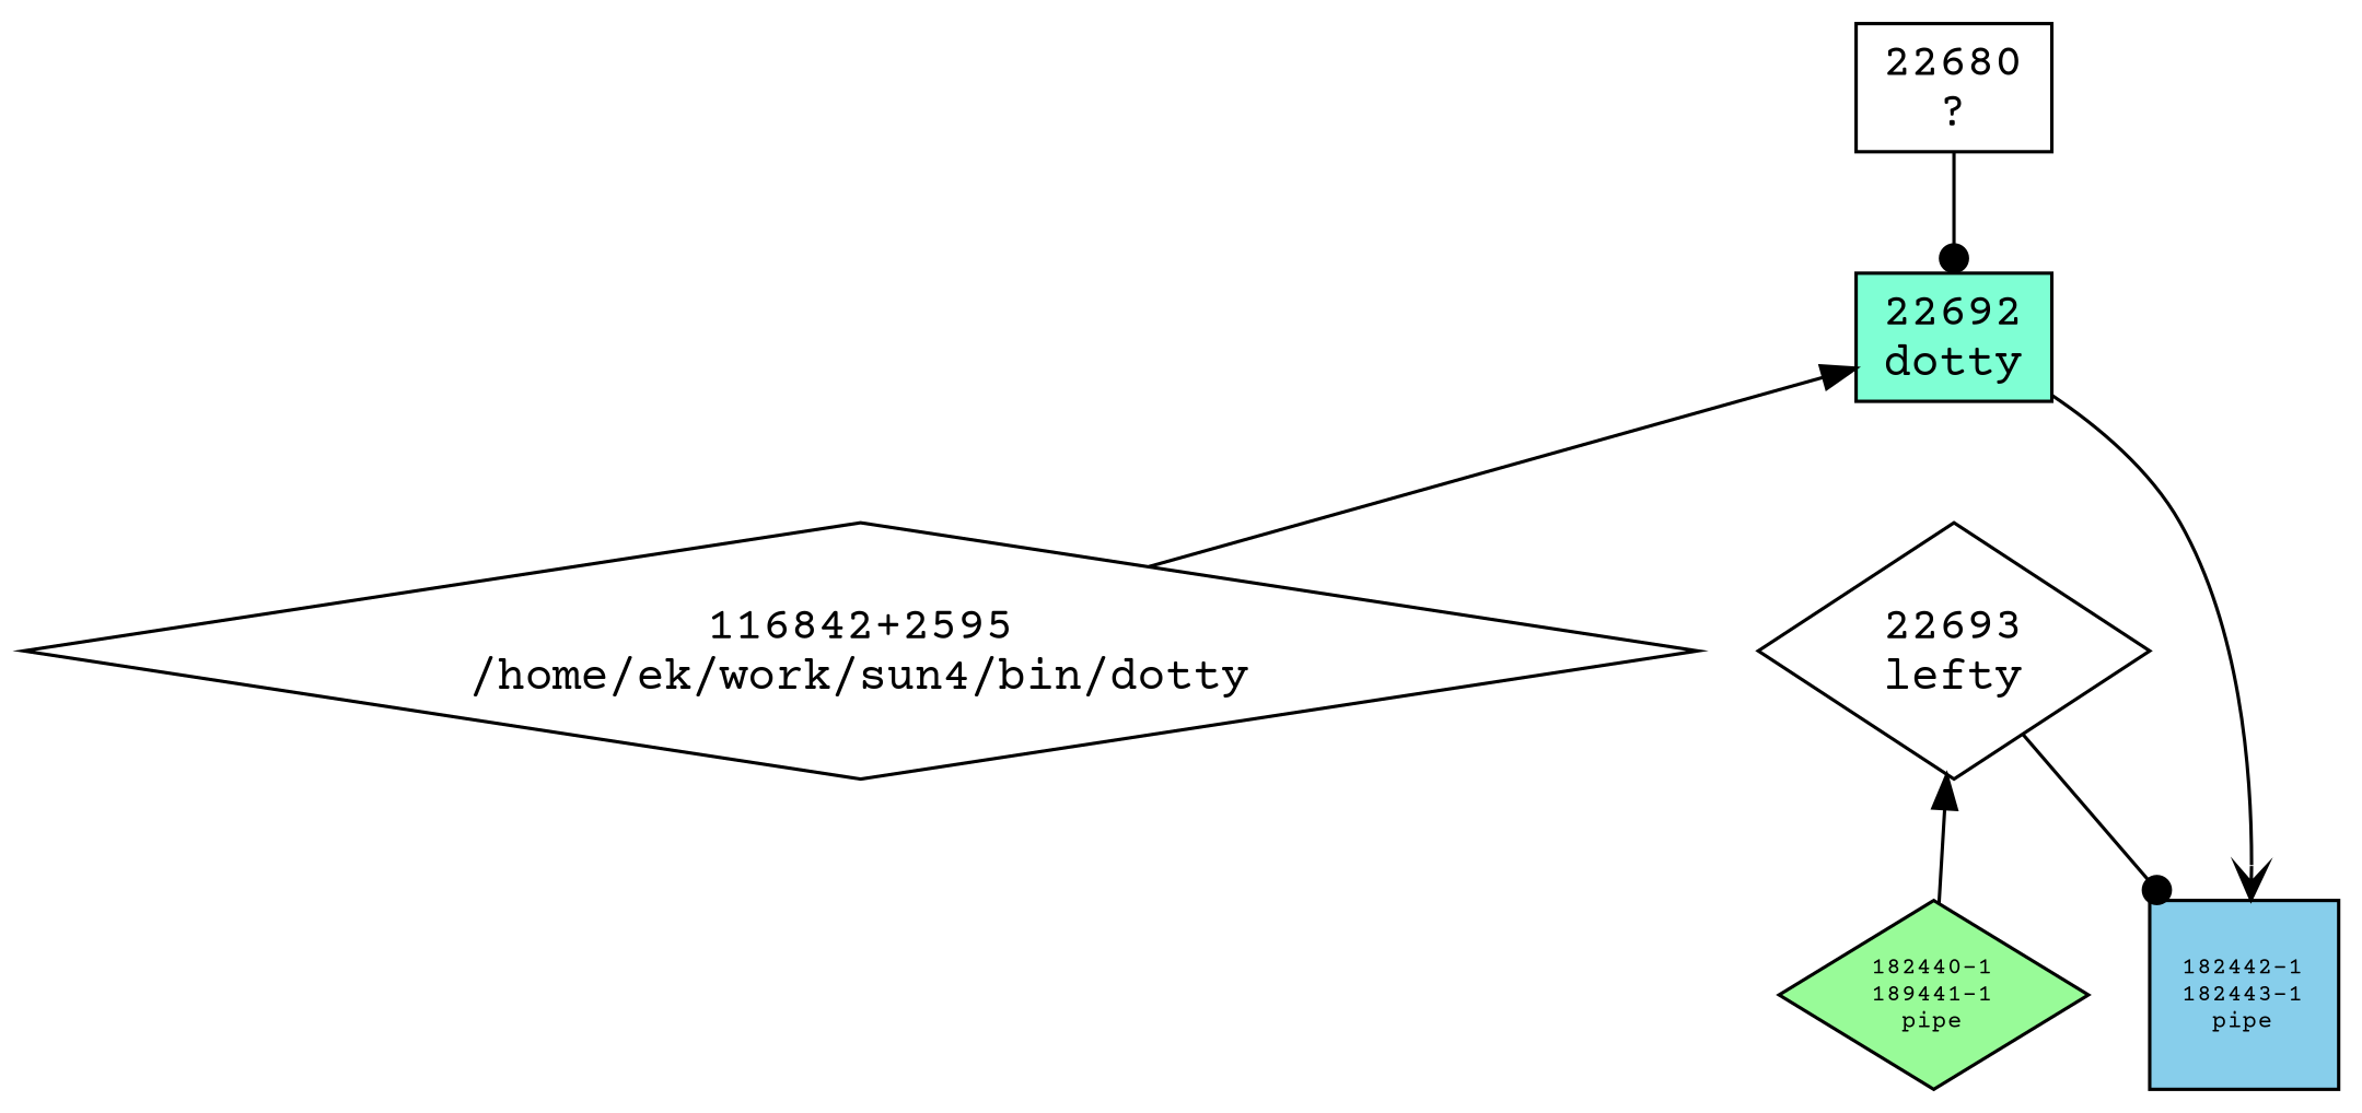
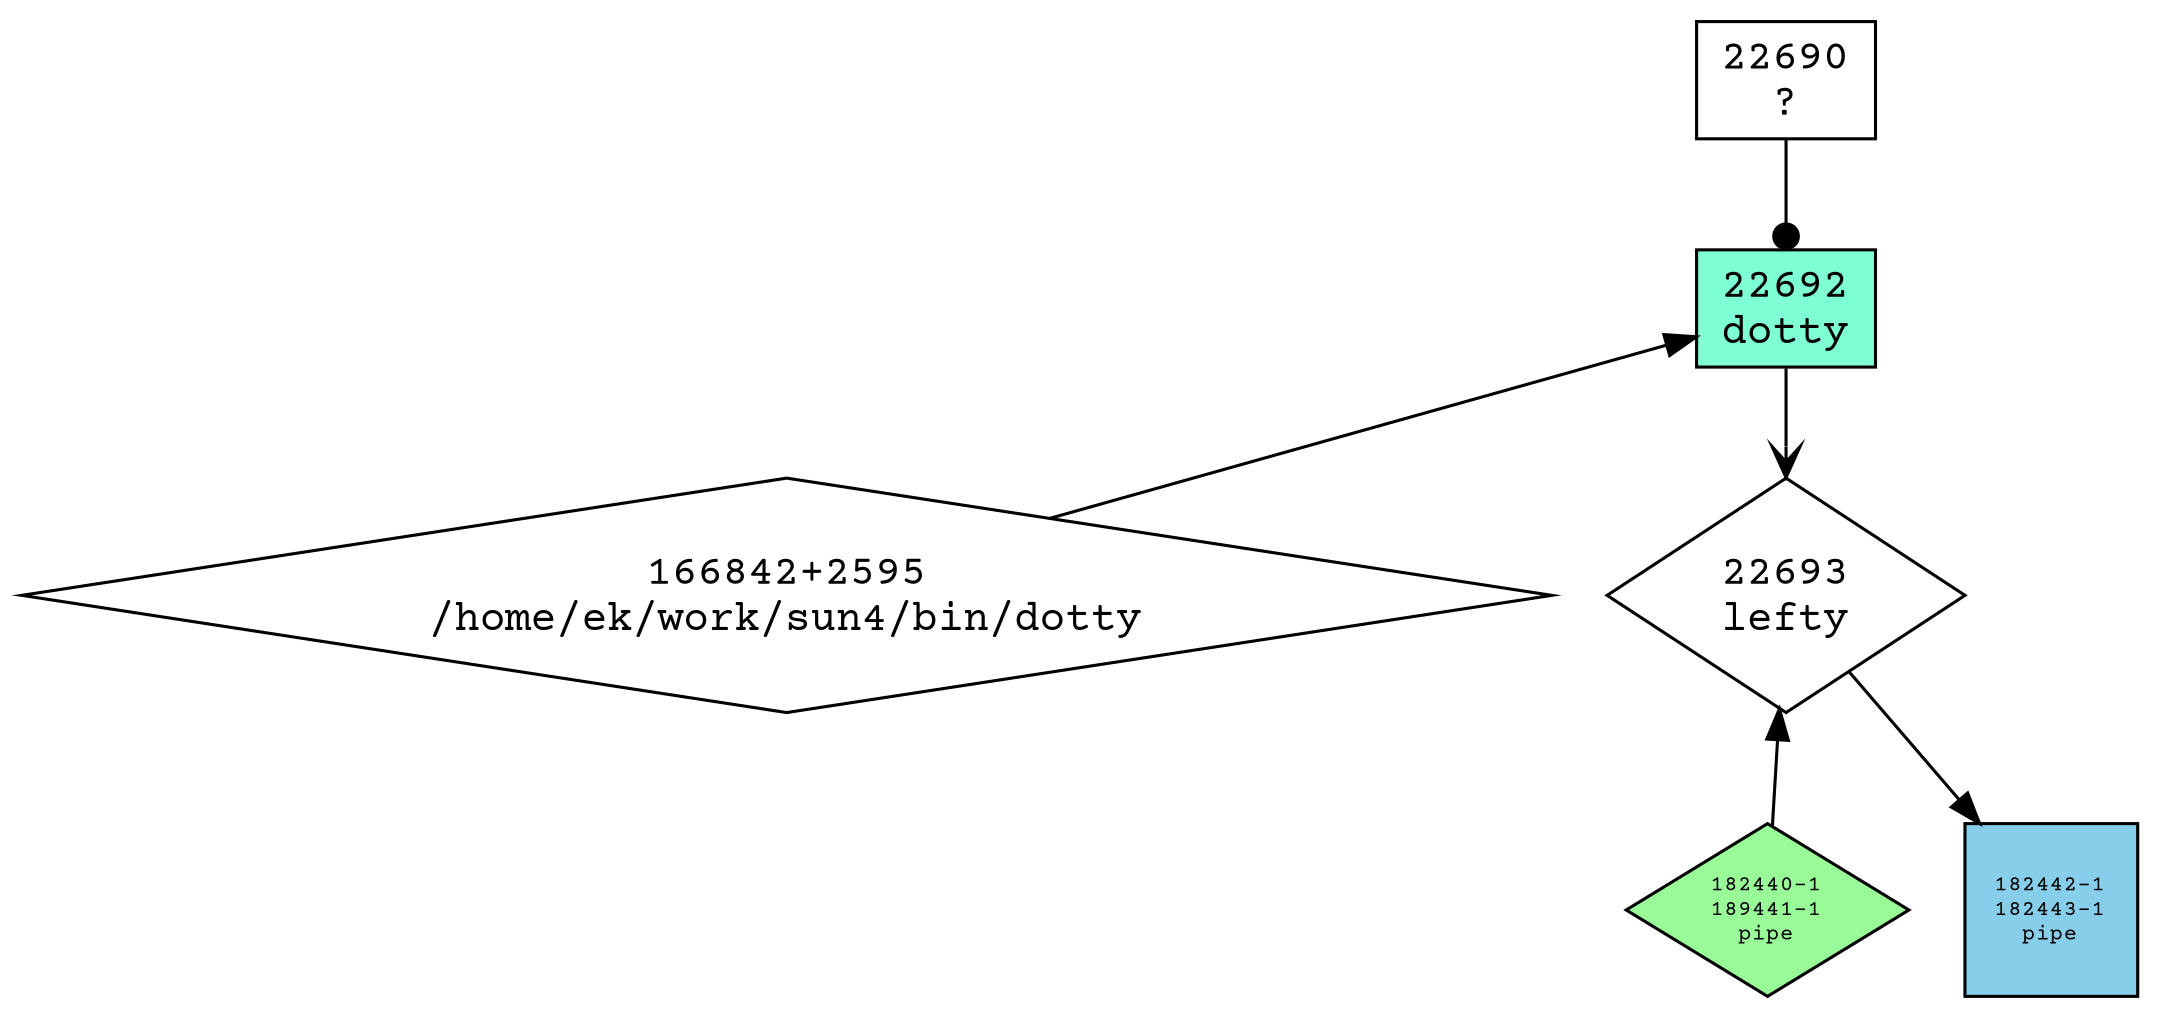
  digraph {
    fontname="Courier Prime"
    node [color=black fillcolor=white fontcolor=black fontname="Courier Prime" fontsize=14 kind=proc shape=box style=filled]
    edge [color=black fontcolor=black fontname="Courier Prime" fontsize=14]
-   n1 [height=0.50 label="22680\n?" pname="?" width=0.72]
+   n1 [height=0.50 label="22690\n?" pname="?" width=0.72]
    n2 [fillcolor=aquamarine height=0.50 label="22692\ndotty" pname=dotty width=0.75]
-   n3 [fname="/home/ek/work/sun4/bin/dotty" height=0.71 kind=file label="116842+2595\n/home/ek/work/sun4/bin/dotty" shape=diamond width=3.36]
+   n3 [fname="/home/ek/work/sun4/bin/dotty" height=0.71 kind=file label="166842+2595\n/home/ek/work/sun4/bin/dotty" shape=diamond width=3.36]
    n4 [height=0.50 label="22693\nlefty" pname=lefty shape=diamond width=0.72]
    n5 [fillcolor=palegreen fname=pipe fontsize=7 height=0.78 kind=file label="182440-1\n189441-1\npipe" shape=diamond subkind=pipe width=0.78]
    n6 [fillcolor=skyblue fname=pipe fontsize=7 height=0.78 kind=file label="182442-1\n182443-1\npipe" subkind=pipe width=0.78]
    n1 -> n2 [arrowhead=dot]
    n2 -> n3 [dir=back]
-   n2 -> n6 [arrowhead=vee]
+   n2 -> n4 [arrowhead=vee]
    n4 -> n5 [dir=back]
-   n4 -> n6 [arrowhead=dot dir=forward]
+   n4 -> n6 [arrowhead=normal dir=forward]
  }
